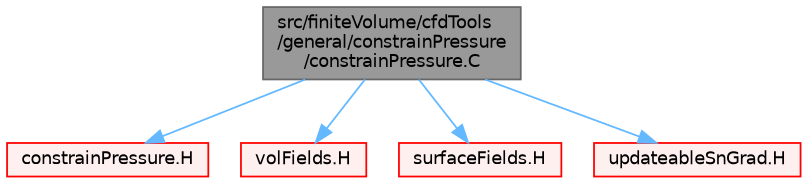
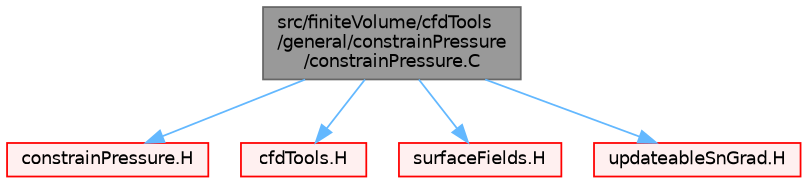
  digraph {
    node [color=red fillcolor="#FFF0F0" fontname=Helvetica fontsize=10 shape=box style=filled]
    edge [color=steelblue1 fontname=Helvetica fontsize=10 labelfontname=Helvetica labelfontsize=10 style=solid]
    n1 [color=gray40 fillcolor=grey60 fontcolor=black height=0.2 label="src/finiteVolume/cfdTools\l/general/constrainPressure\l/constrainPressure.C" width=0.4]
    n2 [height=0.2 label="constrainPressure.H" width=0.4]
-   n3 [height=0.2 label="volFields.H" width=0.4]
+   n3 [height=0.2 label="cfdTools.H" width=0.4]
    n4 [height=0.2 label="surfaceFields.H" width=0.4]
    n5 [height=0.2 label="updateableSnGrad.H" width=0.4]
    n1 -> n2
    n1 -> n3
    n1 -> n4
    n1 -> n5
  }
